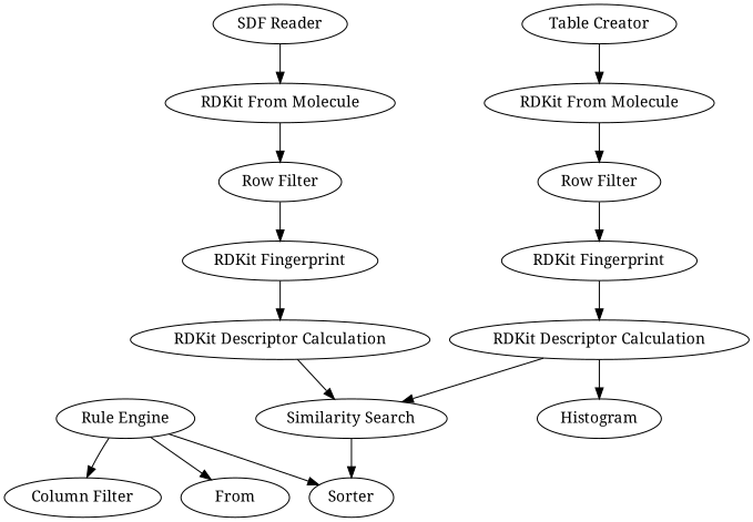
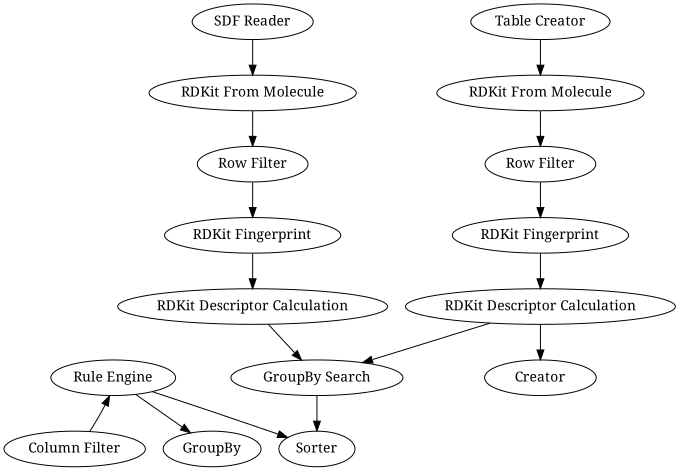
  digraph {
    fontname="Noto Serif"
    rankdir=TB
    node [fontname="Noto Serif"]
    edge [fontname="Noto Serif"]
    n1 [label="RDKit From Molecule"]
    n2 [label="Row Filter"]
    n3 [label="RDKit Fingerprint"]
    n4 [label="RDKit Descriptor Calculation"]
-   n5 [label="Similarity Search"]
-   n6 [label=Histogram]
+   n5 [label="GroupBy Search"]
+   n6 [label=Creator]
    n7 [label="RDKit From Molecule"]
    n8 [label="Row Filter"]
    n9 [label="RDKit Fingerprint"]
    n10 [label="RDKit Descriptor Calculation"]
    n11 [label=Sorter]
    n12 [label="Column Filter"]
    n13 [label="Rule Engine"]
-   n14 [label=From]
+   n14 [label=GroupBy]
    n15 [label="Table Creator"]
    n16 [label="SDF Reader"]
    n1 -> n2
    n2 -> n3
    n3 -> n4
    n4 -> n5
    n4 -> n6
    n5 -> n11
    n7 -> n8
    n8 -> n9
    n9 -> n10
    n10 -> n5
-   n13 -> n12
+   n12 -> n13
    n13 -> n11
    n13 -> n14
    n15 -> n1
    n16 -> n7
  }
